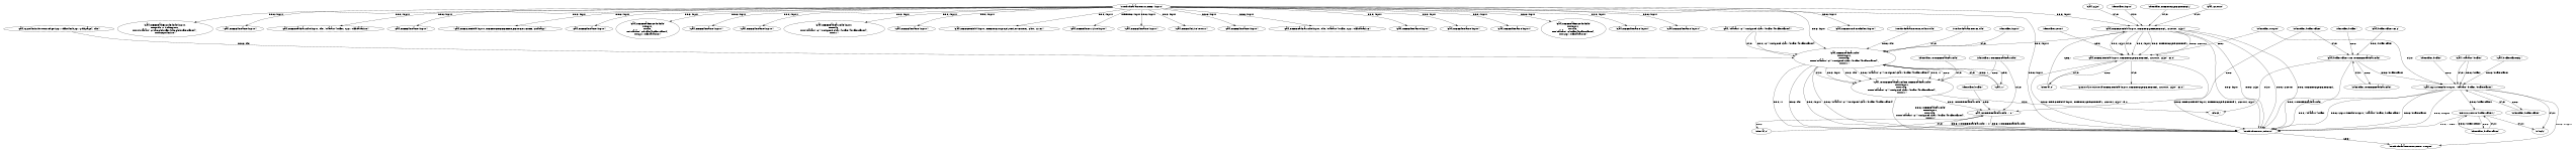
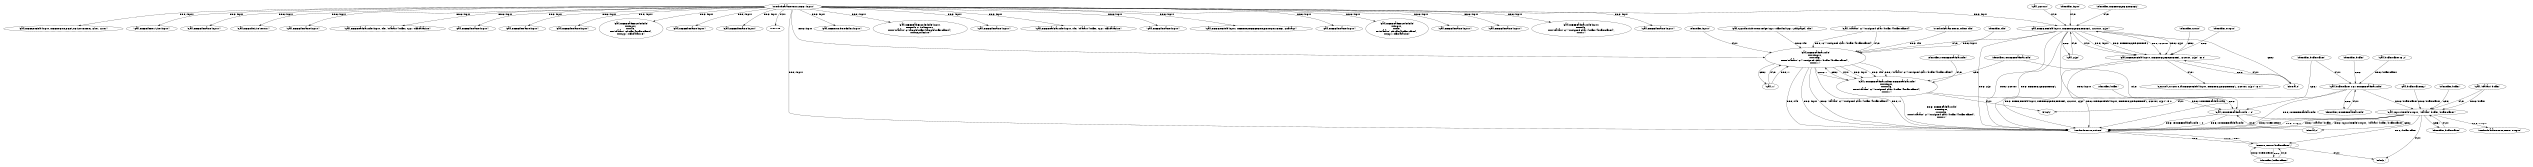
  digraph {
    n1 [label="(Call,TIFFGetField(input, TIFFTAG_JPEGTABLES, &count, &jpt))"]
    n2 [label="(Call,TIFFGetField(input, TIFFTAG_JPEGTABLES, &count, &jpt) != 0)"]
    n3 [label="(Call,TIFFReadRawTile(\n\t\t\t\t\t\tinput, \n\t\t\t\t\t\ttile, \n\t\t\t\t\t\t(tdata_t) &(((unsigned char*)buffer)[bufferoffset]), \n\t\t\t\t\t\t-1))"]
    n4 [label="(MethodReturn,tsize_t)"]
    n5 [label="(Call,&jpt)"]
    n6 [label="(ControlStructure,if(TIFFGetField(input, TIFFTAG_JPEGTABLES, &count, &jpt) != 0))"]
    n7 [label="(Literal,0)"]
    n8 [label="(Call,retTIFFReadRawTile= TIFFReadRawTile(\n\t\t\t\t\t\tinput, \n\t\t\t\t\t\ttile, \n\t\t\t\t\t\t(tdata_t) &(((unsigned char*)buffer)[bufferoffset]), \n\t\t\t\t\t\t-1))"]
    n9 [label="(Call,-1)"]
    n10 [label="(Return,return(bufferoffset);)"]
    n11 [label="(MethodParameterIn,TIFF* input)"]
    n12 [label="(Call,TIFFNumberOfTiles(input))"]
    n13 [label="(Call,TIFFReadEncodedTile(input, \n\t\t\t\t\t\ttile + i*tilecount, \n\t\t\t\t\t\t(tdata_t) &(samplebuffer[samplebufferoffset]), \n\t\t\t\t\t\tseptilesize))"]
    n14 [label="(Call,TIFFFileName(input))"]
    n15 [label="(Call,TIFFReadRawTile(input, tile, (tdata_t) buffer, t2p->tiff_datasize))"]
    n16 [label="(Call,TIFFFileName(input))"]
    n17 [label="(Call,TIFFGetField(input, TIFFTAG_REFERENCEBLACKWHITE, &xfloatp))"]
    n18 [label="(Call,TIFFFileName(input))"]
    n19 [label="(Call,TIFFReadEncodedTile(\n\t\t\tinput, \n\t\t\ttile, \n\t\t\t(tdata_t) &buffer[bufferoffset], \n\t\t\tt2p->tiff_datasize))"]
    n20 [label="(Call,TIFFFileName(input))"]
    n21 [label="(Call,TIFFFileName(input))"]
    n22 [label="(Call,TIFFReadRawTile(input, \n\t\t\t\t\ttile, \n\t\t\t\t\t(tdata_t) &(((unsigned char*)buffer)[bufferoffset]), \n\t\t\t\t\t-1))"]
    n23 [label="(Call,TIFFFileName(input))"]
    n24 [label="(Call,TIFFGetField(input, TIFFTAG_YCBCRSUBSAMPLING, &hor, &ver))"]
    n25 [label="(Call,TIFFTileRowSize(input))"]
    n26 [label="(Call,TIFFFileName(input))"]
    n27 [label="(Call,TIFFTileSize(return))"]
    n28 [label="(Call,TIFFFileName(input))"]
    n29 [label="(Call,TIFFReadRawTile(input, tile, (tdata_t) buffer, t2p->tiff_datasize))"]
    n30 [label="(Call,TIFFFileName(input))"]
    n31 [label="(Call,TIFFFileName(input))"]
    n32 [label="(Call,TIFFFileName(input))"]
    n33 [label="(Call,TIFFReadEncodedTile(\n\t\t\t\tinput, \n\t\t\t\ttile, \n\t\t\t\t(tdata_t) &buffer[bufferoffset], \n\t\t\t\tt2p->tiff_datasize))"]
    n34 [label="(Call,TIFFFileName(input))"]
    n35 [label="(Call,TIFFFileName(input))"]
+   1000108
    n37 [label="(Call,retTIFFReadRawTile < 0)"]
    n38 [label="(Block,)"]
    n39 [label="(Literal,0)"]
    n40 [label="(Call,bufferoffset += retTIFFReadRawTile)"]
    n41 [label="(Call,t2pWriteFile(output, (tdata_t) buffer, bufferoffset))"]
    n42 [label="(Identifier,retTIFFReadRawTile)"]
    n43 [label="(Block,)"]
    n44 [label="(Identifier,bufferoffset)"]
    n45 [label="(MethodParameterIn,TIFF* output)"]
    n46 [label="(Identifier,bufferoffset)"]
    n47 [label="(Identifier,count)"]
    n48 [label="(MethodParameterIn,ttile_t tile)"]
-   n49 [label="(MethodParameterIn,tile)"]
+   n49 [label="(Identifier,tile)"]
    n50 [label="(Identifier,input)"]
    n51 [label="(Call,bufferoffset=2)"]
    n52 [label="(Identifier,retTIFFReadRawTile)"]
    n53 [label="(Identifier,buffer)"]
    n54 [label="(Identifier,buffer)"]
    n55 [label="(Identifier,input)"]
    n56 [label="(Identifier,retTIFFReadRawTile)"]
    n57 [label="(Identifier,TIFFTAG_JPEGTABLES)"]
    n58 [label="(Call,bufferoffset -= 2)"]
    n59 [label="(Identifier,output)"]
    n60 [label="(Call,(tdata_t) buffer)"]
    n61 [label="(Call,&count)"]
    n62 [label="(Call,t2p_tile_is_bottom_edge(t2p->tiff_tiles[t2p->pdf_page], tile))"]
    n63 [label="(Call,(tdata_t) &(((unsigned char*)buffer)[bufferoffset]))"]
    n64 [label="(Identifier,buffer)"]
    n65 [label="(Identifier,bufferoffset)"]
    n1 -> n2 [label="AST: "]
    n1 -> n2 [label="DDG: input"]
    n1 -> n2 [label="DDG: TIFFTAG_JPEGTABLES"]
    n1 -> n2 [label="DDG: &count"]
    n1 -> n2 [label="DDG: &jpt"]
    n1 -> n3 [label="DDG: input"]
    n1 -> n4 [label="DDG: input"]
    n1 -> n4 [label="DDG: &jpt"]
    n1 -> n4 [label="DDG: &count"]
    n1 -> n4 [label="DDG: TIFFTAG_JPEGTABLES"]
+   n1 -> n5 [label="CFG: "]
    n2 -> n4 [label="DDG: TIFFGetField(input, TIFFTAG_JPEGTABLES, &count, &jpt)"]
    n2 -> n4 [label="DDG: TIFFGetField(input, TIFFTAG_JPEGTABLES, &count, &jpt) != 0"]
    n2 -> n6 [label="AST: "]
    n2 -> n7 [label="CFG: "]
    n3 -> n4 [label="DDG: (tdata_t) &(((unsigned char*)buffer)[bufferoffset])"]
    n3 -> n4 [label="DDG: -1"]
    n3 -> n4 [label="DDG: tile"]
    n3 -> n4 [label="DDG: input"]
    n3 -> n8 [label="AST: "]
    n3 -> n8 [label="DDG: input"]
    n3 -> n8 [label="DDG: tile"]
    n3 -> n8 [label="DDG: (tdata_t) &(((unsigned char*)buffer)[bufferoffset])"]
    n3 -> n8 [label="DDG: -1"]
    n3 -> n9 [label="CFG: "]
-   n4 -> n45 [label="CFG: "]
+   n4 -> n10 [label="CFG: "]
    n5 -> n1 [label="AST: "]
    n7 -> n1 [label="CFG: "]
    n7 -> n2 [label="AST: "]
    n8 -> n3 [label="CFG: "]
    n8 -> n4 [label="DDG: TIFFReadRawTile(\n\t\t\t\t\t\tinput, \n\t\t\t\t\t\ttile, \n\t\t\t\t\t\t(tdata_t) &(((unsigned char*)buffer)[bufferoffset]), \n\t\t\t\t\t\t-1)"]
    n8 -> n37 [label="DDG: retTIFFReadRawTile"]
    n8 -> n38 [label="AST: "]
    n9 -> n3 [label="AST: "]
    n9 -> n3 [label="DDG: 1"]
    n10 -> n4 [label="DDG: <RET>"]
    n10 -> n43 [label="AST: "]
    n10 -> n46 [label="CFG: "]
    n11 -> n1 [label="DDG: input"]
    n11 -> n3 [label="DDG: input"]
    n11 -> n4 [label="DDG: input"]
    n11 -> n12 [label="DDG: input"]
    n11 -> n13 [label="DDG: input"]
    n11 -> n14 [label="DDG: input"]
    n11 -> n15 [label="DDG: input"]
    n11 -> n16 [label="DDG: input"]
    n11 -> n17 [label="DDG: input"]
    n11 -> n18 [label="DDG: input"]
    n11 -> n19 [label="DDG: input"]
    n11 -> n20 [label="DDG: input"]
    n11 -> n21 [label="DDG: input"]
    n11 -> n22 [label="DDG: input"]
    n11 -> n23 [label="DDG: input"]
    n11 -> n24 [label="DDG: input"]
-   n11 -> n25 [label="TIFFTAG: input"]
+   n11 -> n25 [label="DDG: input"]
    n11 -> n26 [label="DDG: input"]
    n11 -> n27 [label="DDG: input"]
    n11 -> n28 [label="DDG: input"]
    n11 -> n29 [label="DDG: input"]
    n11 -> n30 [label="DDG: input"]
    n11 -> n31 [label="DDG: input"]
    n11 -> n32 [label="DDG: input"]
    n11 -> n33 [label="DDG: input"]
    n11 -> n34 [label="DDG: input"]
    n11 -> n35 [label="DDG: input"]
+   n11 -> 1000108 [label="AST: "]
    n37 -> n4 [label="DDG: retTIFFReadRawTile"]
    n37 -> n4 [label="DDG: retTIFFReadRawTile < 0"]
    n37 -> n39 [label="CFG: "]
    n39 -> n37 [label="AST: "]
    n40 -> n4 [label="DDG: retTIFFReadRawTile"]
    n40 -> n38 [label="AST: "]
    n40 -> n41 [label="DDG: bufferoffset"]
    n40 -> n42 [label="CFG: "]
    n41 -> n4 [label="DDG: output"]
    n41 -> n4 [label="DDG: (tdata_t) buffer"]
    n41 -> n4 [label="DDG: t2pWriteFile(output, (tdata_t) buffer, bufferoffset)"]
    n41 -> n4 [label="DDG: bufferoffset"]
    n41 -> n10 [label="DDG: bufferoffset"]
    n41 -> n43 [label="AST: "]
    n41 -> n44 [label="CFG: "]
    n41 -> n45 [label="DDG: output"]
    n42 -> n40 [label="AST: "]
    n44 -> n41 [label="AST: "]
    n46 -> n10 [label="AST: "]
    n46 -> n10 [label="DDG: bufferoffset"]
    n47 -> n2 [label="CFG: "]
    n48 -> n3 [label="DDG: tile"]
    n49 -> n3 [label="AST: "]
    n50 -> n1 [label="AST: "]
    n51 -> n41 [label="DDG: bufferoffset"]
    n52 -> n8 [label="AST: "]
    n53 -> n41 [label="CFG: "]
    n54 -> n40 [label="CFG: "]
    n55 -> n3 [label="AST: "]
    n56 -> n8 [label="CFG: "]
    n56 -> n37 [label="AST: "]
    n57 -> n1 [label="AST: "]
    n58 -> n40 [label="DDG: bufferoffset"]
    n59 -> n2 [label="CFG: "]
-   n59 -> n41 [label="AST: "]
    n60 -> n41 [label="AST: "]
    n60 -> n41 [label="DDG: buffer"]
    n61 -> n1 [label="AST: "]
    n62 -> n3 [label="DDG: tile"]
    n63 -> n3 [label="AST: "]
    n63 -> n3 [label="DDG: &(((unsigned char*)buffer)[bufferoffset])"]
    n64 -> n37 [label="CFG: "]
    n65 -> n37 [label="CFG: "]
    n65 -> n40 [label="AST: "]
  }
